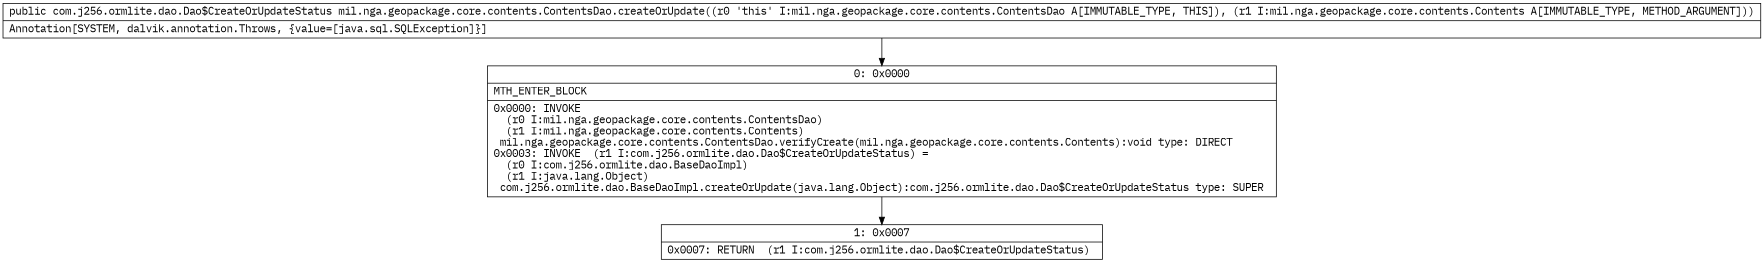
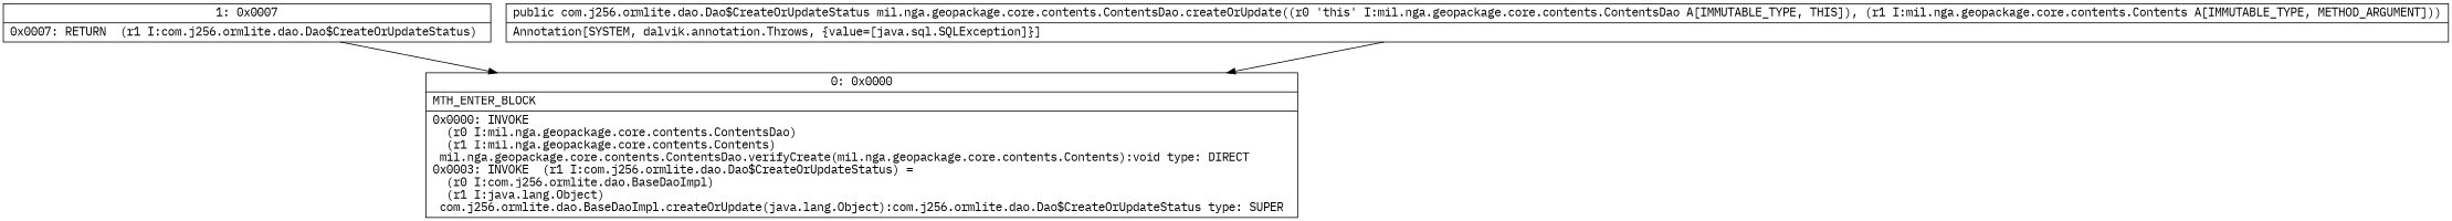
  digraph {
    fontname="IBM Plex Mono"
    node [shape=record fontname="IBM Plex Mono"]
    edge [fontname="IBM Plex Mono"]
    n1 [label="{0\:\ 0x0000|MTH_ENTER_BLOCK\l|0x0000: INVOKE  \l  (r0 I:mil.nga.geopackage.core.contents.ContentsDao)\l  (r1 I:mil.nga.geopackage.core.contents.Contents)\l mil.nga.geopackage.core.contents.ContentsDao.verifyCreate(mil.nga.geopackage.core.contents.Contents):void type: DIRECT \l0x0003: INVOKE  (r1 I:com.j256.ormlite.dao.Dao$CreateOrUpdateStatus) = \l  (r0 I:com.j256.ormlite.dao.BaseDaoImpl)\l  (r1 I:java.lang.Object)\l com.j256.ormlite.dao.BaseDaoImpl.createOrUpdate(java.lang.Object):com.j256.ormlite.dao.Dao$CreateOrUpdateStatus type: SUPER \l}"]
    n2 [label="{1\:\ 0x0007|0x0007: RETURN  (r1 I:com.j256.ormlite.dao.Dao$CreateOrUpdateStatus) \l}"]
    n3 [label="{public com.j256.ormlite.dao.Dao$CreateOrUpdateStatus mil.nga.geopackage.core.contents.ContentsDao.createOrUpdate((r0 'this' I:mil.nga.geopackage.core.contents.ContentsDao A[IMMUTABLE_TYPE, THIS]), (r1 I:mil.nga.geopackage.core.contents.Contents A[IMMUTABLE_TYPE, METHOD_ARGUMENT]))  | Annotation[SYSTEM, dalvik.annotation.Throws, \{value=[java.sql.SQLException]\}]\l}"]
-   n1 -> n2
+   n2 -> n1
    n3 -> n1
  }
